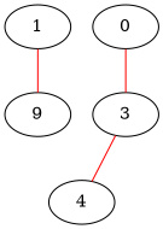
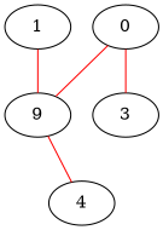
  digraph {
    edge [color=red dir=none]
    n1 [label=9]
    1
    0
    3
    4
    1 -> n1
+   0 -> n1
    0 -> 3
-   3 -> 4
+   n1 -> 4
  }
